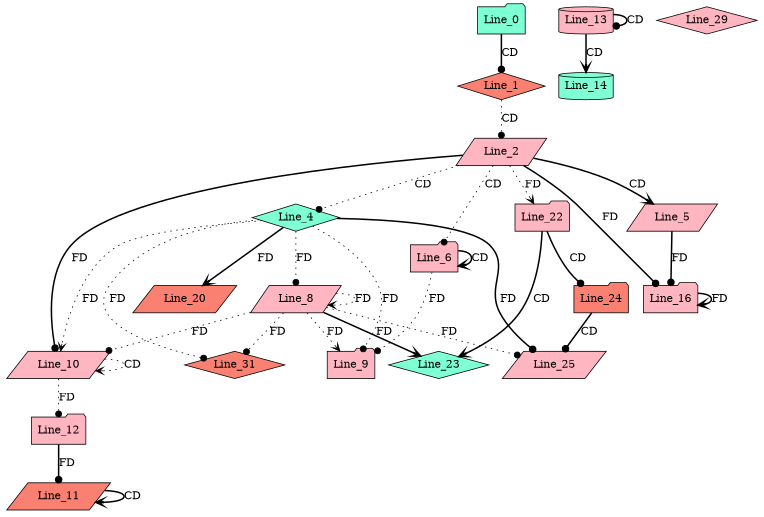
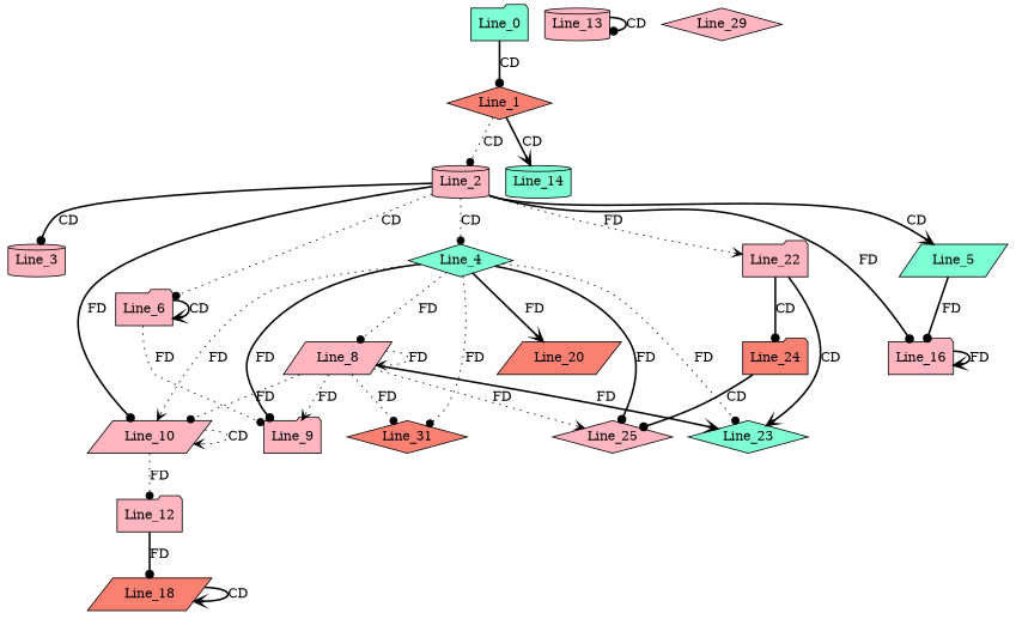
  digraph {
    node [fillcolor=lightpink shape=folder style=filled]
    edge [arrowhead=dot style=bold]
    Line_0 [fillcolor=aquamarine]
    Line_1 [fillcolor=salmon shape=diamond]
-   Line_2 [shape=parallelogram]
+   Line_2 [shape=cylinder]
+   Line_3 [shape=cylinder]
    Line_4 [fillcolor=aquamarine shape=diamond]
-   Line_5 [shape=parallelogram]
+   Line_5 [fillcolor=aquamarine shape=parallelogram]
    Line_6
    Line_10 [shape=parallelogram]
    Line_16
    Line_22
    Line_8 [shape=parallelogram]
    Line_9
    Line_20 [fillcolor=salmon shape=parallelogram]
    Line_23 [fillcolor=aquamarine shape=diamond]
-   Line_25 [shape=parallelogram]
+   Line_25 [shape=diamond]
    Line_31 [fillcolor=salmon shape=diamond]
    Line_12
    Line_24 [fillcolor=salmon]
-   Line_11 [fillcolor=salmon shape=parallelogram]
+   Line_11 [fillcolor=salmon shape=parallelogram label=Line_18]
    Line_13 [shape=cylinder]
    Line_14 [fillcolor=aquamarine shape=cylinder]
    Line_29 [shape=diamond]
    Line_0 -> Line_1 [label=CD]
    Line_1 -> Line_2 [label=CD style=dotted]
+   Line_2 -> Line_3 [label=CD]
    Line_2 -> Line_4 [label=CD style=dotted]
    Line_2 -> Line_5 [arrowhead=vee label=CD]
    Line_2 -> Line_6 [label=CD style=dotted]
    Line_2 -> Line_10 [label=FD]
    Line_2 -> Line_16 [label=FD]
    Line_2 -> Line_22 [arrowhead=vee label=FD style=dotted]
    Line_4 -> Line_10 [arrowhead=vee label=FD style=dotted]
    Line_4 -> Line_8 [label=FD style=dotted]
-   Line_4 -> Line_9 [label=FD style=dotted]
+   Line_4 -> Line_9 [label=FD]
    Line_4 -> Line_20 [arrowhead=vee label=FD]
+   Line_4 -> Line_23 [label=FD style=dotted]
    Line_4 -> Line_25 [label=FD]
    Line_4 -> Line_31 [label=FD style=dotted]
    Line_5 -> Line_16 [label=FD]
    Line_6 -> Line_6 [arrowhead=vee label=CD]
    Line_6 -> Line_9 [label=FD style=dotted]
    Line_10 -> Line_10 [arrowhead=vee label=CD style=dotted]
    Line_10 -> Line_12 [label=FD style=dotted]
    Line_16 -> Line_16 [arrowhead=vee label=FD]
    Line_22 -> Line_23 [arrowhead=vee label=CD]
    Line_22 -> Line_24 [label=CD]
    Line_8 -> Line_10 [label=FD style=dotted]
    Line_8 -> Line_8 [arrowhead=vee label=FD style=dotted]
    Line_8 -> Line_9 [arrowhead=vee label=FD style=dotted]
    Line_8 -> Line_23 [arrowhead=vee label=FD]
-   Line_8 -> Line_25 [label=FD style=dotted]
+   Line_8 -> Line_25 [arrowhead=vee label=FD style=dotted]
    Line_8 -> Line_31 [label=FD style=dotted]
    Line_12 -> Line_11 [label=FD]
    Line_24 -> Line_25 [label=CD]
    Line_11 -> Line_11 [arrowhead=vee label=CD]
    Line_13 -> Line_13 [label=CD]
-   Line_13 -> Line_14 [arrowhead=vee label=CD]
+   Line_1 -> Line_14 [arrowhead=vee label=CD]
  }
